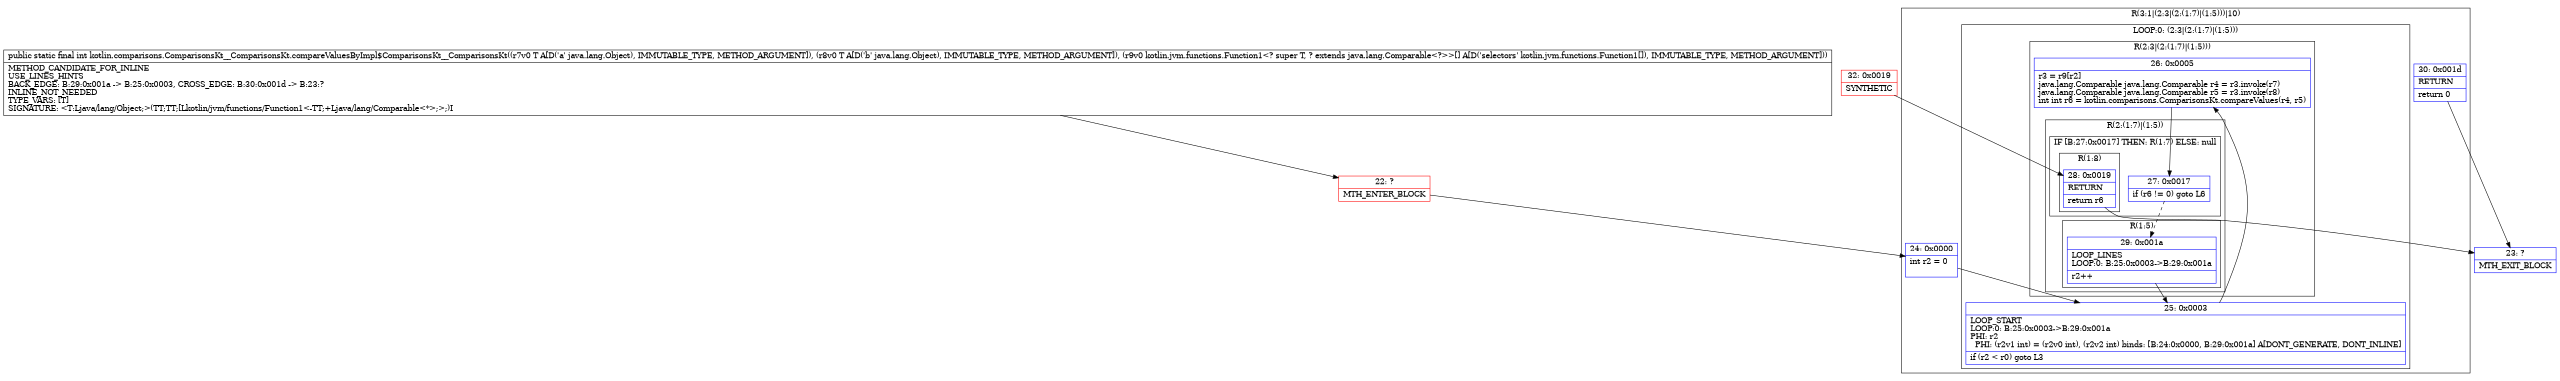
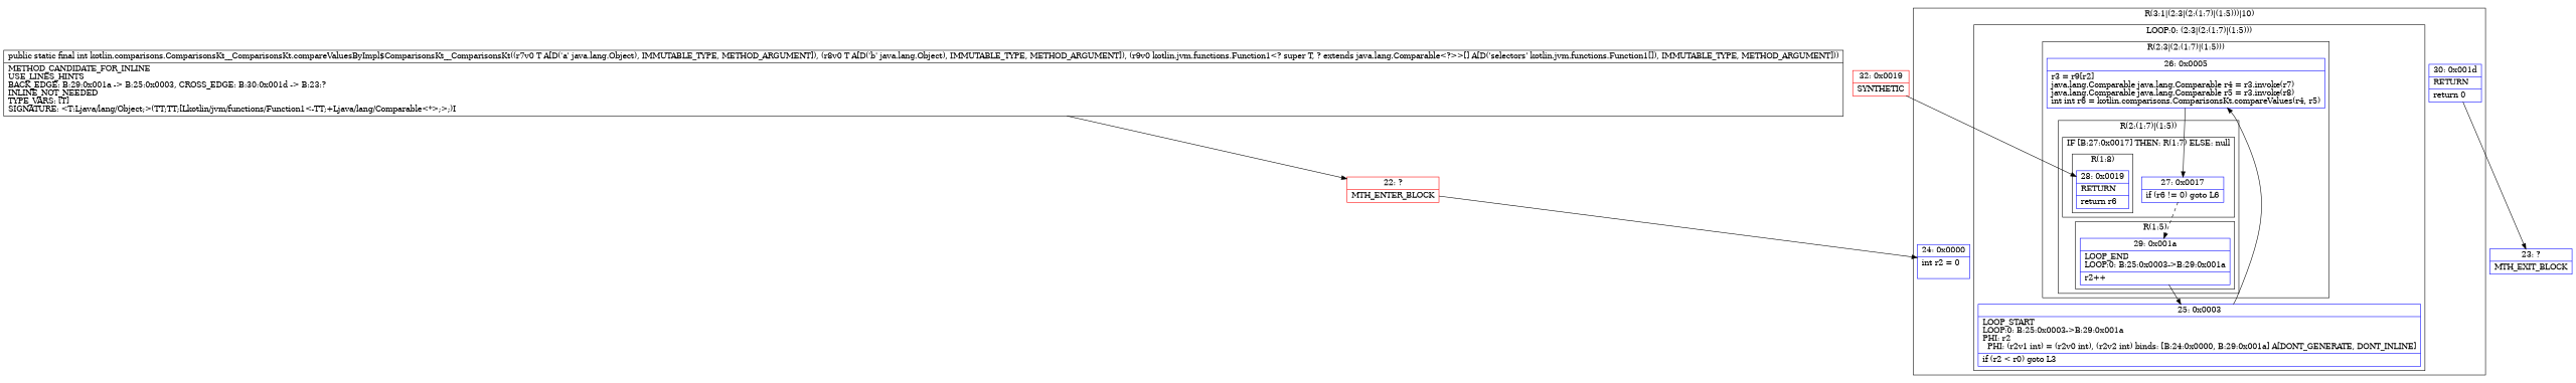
  digraph {
    node [color=blue shape=record]
    n1 [label="{28\:\ 0x0019|RETURN\l|return r6\l}"]
    n2 [label="{27\:\ 0x0017|if (r6 != 0) goto L6\l}"]
-   n3 [label="{29\:\ 0x001a|LOOP_LINES\lLOOP:0: B:25:0x0003\-\>B:29:0x001a\l|r2++\l}"]
+   n3 [label="{29\:\ 0x001a|LOOP_END\lLOOP:0: B:25:0x0003\-\>B:29:0x001a\l|r2++\l}"]
    n4 [label="{26\:\ 0x0005|r3 = r9[r2]\ljava.lang.Comparable java.lang.Comparable r4 = r3.invoke(r7)\ljava.lang.Comparable java.lang.Comparable r5 = r3.invoke(r8)\lint int r6 = kotlin.comparisons.ComparisonsKt.compareValues(r4, r5)\l}"]
    n5 [label="{25\:\ 0x0003|LOOP_START\lLOOP:0: B:25:0x0003\-\>B:29:0x001a\lPHI: r2 \l  PHI: (r2v1 int) = (r2v0 int), (r2v2 int) binds: [B:24:0x0000, B:29:0x001a] A[DONT_GENERATE, DONT_INLINE]\l|if (r2 \< r0) goto L3\l}"]
    n6 [label="{24\:\ 0x0000|int r2 = 0\l\l}"]
    n7 [label="{30\:\ 0x001d|RETURN\l|return 0\l}"]
    n8 [label="{23\:\ ?|MTH_EXIT_BLOCK\l}"]
    n9 [color=red label="{32\:\ 0x0019|SYNTHETIC\l}"]
    n10 [color=red label="{22\:\ ?|MTH_ENTER_BLOCK\l}"]
    n11 [label="{public static final int kotlin.comparisons.ComparisonsKt__ComparisonsKt.compareValuesByImpl$ComparisonsKt__ComparisonsKt((r7v0 T A[D('a' java.lang.Object), IMMUTABLE_TYPE, METHOD_ARGUMENT]), (r8v0 T A[D('b' java.lang.Object), IMMUTABLE_TYPE, METHOD_ARGUMENT]), (r9v0 kotlin.jvm.functions.Function1\<? super T, ? extends java.lang.Comparable\<?\>\>[] A[D('selectors' kotlin.jvm.functions.Function1[]), IMMUTABLE_TYPE, METHOD_ARGUMENT]))  | METHOD_CANDIDATE_FOR_INLINE\lUSE_LINES_HINTS\lBACK_EDGE: B:29:0x001a \-\> B:25:0x0003, CROSS_EDGE: B:30:0x001d \-\> B:23:?\lINLINE_NOT_NEEDED\lTYPE_VARS: [T]\lSIGNATURE: \<T:Ljava\/lang\/Object;\>(TT;TT;[Lkotlin\/jvm\/functions\/Function1\<\-TT;+Ljava\/lang\/Comparable\<*\>;\>;)I\l}" color=""]
    subgraph cluster_1 {
      label="R(3:1|(2:3|(2:(1:7)|(1:5)))|10)"
      n6
      n7
      subgraph cluster_2 {
        label="LOOP:0: (2:3|(2:(1:7)|(1:5)))"
        n5
        subgraph cluster_3 {
          label="R(2:3|(2:(1:7)|(1:5)))"
          n4
          subgraph cluster_4 {
            label="R(2:(1:7)|(1:5))"
            subgraph cluster_5 {
              label="IF [B:27:0x0017] THEN: R(1:7) ELSE: null"
              n2
              subgraph cluster_6 {
                label="R(1:8)"
                n1
              }
            }
            subgraph cluster_7 {
              label="R(1:5)"
              n3
            }
          }
        }
      }
    }
-   n1 -> n8
    n2 -> n3 [style=dashed]
    n3 -> n5
    n4 -> n2
    n5 -> n4
-   n6 -> n5
    n7 -> n8
    n9 -> n1
    n10 -> n6
    n11 -> n10
  }
